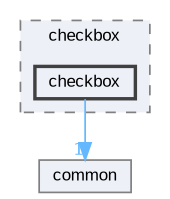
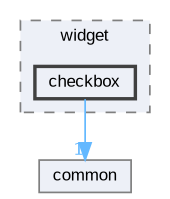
  digraph {
    compound=true
    fontname="Liberation Sans"
    node [fillcolor="#edf0f7" fontname="Liberation Sans" fontsize=10 shape=box]
    n1 [color=grey25 height=0.2 label=checkbox style="filled,bold" width=0.4]
    n2 [color=grey50 height=0.2 label=common style=filled width=0.4]
    subgraph cluster_1 {
      bgcolor="#edf0f7"
      fontsize=10
-     label=checkbox
+     label=widget
      pencolor=grey50
      style="filled,dashed"
      n1
    }
    n1 -> n2 [color=steelblue1 fontcolor=steelblue1 fontname="Liberation Sans" fontsize=10 headlabel=1 labeldistance=1.5 labelfontname=Helvetica labelfontsize=10]
  }
